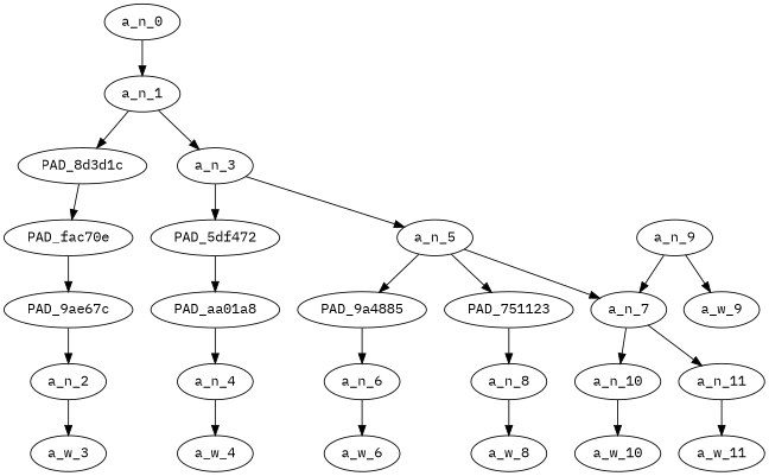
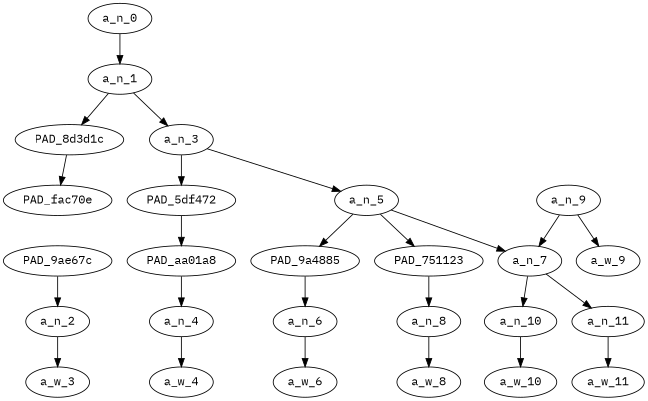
  strict digraph {
    fontname="IBM Plex Mono"
    node [div_dir=1 fontname="IBM Plex Mono" index=0 level=1 text_span="[0]" value=0.09916230]
    edge [fontname="IBM Plex Mono"]
    a_n_0 [level=6 text_span="[0, 1, 2, 3, 4, 5, 6]" value=1.00000004]
    a_n_1 [level=5 text_span="[0, 1, 2, 3, 4, 5, 6]" value=0.99722796]
    PAD_8d3d1c [level=4]
    a_n_3 [index=1 level=4 text_span="[1, 2, 3, 4, 5, 6]" value=0.89529358]
    PAD_fac70e [level=3]
    PAD_5df472 [index=1 level=3 text_span="[1]" value=0.11459024]
    a_n_5 [index=2 level=3 text_span="[2, 3, 4, 5, 6]" value=0.77822143]
    PAD_9ae67c [level=2]
    PAD_aa01a8 [index=1 level=2 text_span="[1]" value=0.11459024]
    PAD_9a4885 [index=2 level=2 text_span="[2]" value=0.09487239]
    PAD_751123 [index=4 level=2 text_span="[6]" value=0.09262207]
    a_n_7 [index=3 level=2 text_span="[3, 4, 5]" value=0.58811955]
    a_n_2
    n14 [div_dir=0 label=a_w_3 level=0 value=let]
    a_n_4 [index=1 text_span="[1]" value=0.11459024]
    a_n_6 [index=2 text_span="[2]" value=0.09487239]
    a_n_8 [index=6 text_span="[6]" value=0.09262207]
    a_n_10 [index=4 text_span="[4]" value=0.31990796]
    a_n_11 [index=5 text_span="[5]" value=0.17632621]
    a_w_4 [div_dir=0 index=1 level=0 text_span="[1]" value=us]
    a_w_6 [div_dir=0 index=2 level=0 text_span="[2]" value=help]
    a_w_8 [div_dir=0 index=6 level=0 text_span="[6]" value=pack]
    a_n_9 [index=3 text_span="[3]" value=0.08948814]
    a_w_9 [div_dir=0 index=3 level=0 text_span="[3]" value=the]
    a_w_10 [div_dir=0 index=4 level=0 text_span="[4]" value=nigger]
    a_w_11 [div_dir=0 index=5 level=0 text_span="[5]" value=sows]
    a_n_0 -> a_n_1
    a_n_1 -> PAD_8d3d1c
    a_n_1 -> a_n_3
    PAD_8d3d1c -> PAD_fac70e
    a_n_3 -> PAD_5df472
    a_n_3 -> a_n_5
-   PAD_fac70e -> PAD_9ae67c
    PAD_5df472 -> PAD_aa01a8
    a_n_5 -> PAD_9a4885
    a_n_5 -> PAD_751123
    a_n_5 -> a_n_7
    PAD_9ae67c -> a_n_2
    PAD_aa01a8 -> a_n_4
    PAD_9a4885 -> a_n_6
    PAD_751123 -> a_n_8
    a_n_7 -> a_n_10
    a_n_7 -> a_n_11
    a_n_2 -> n14
    a_n_4 -> a_w_4
    a_n_6 -> a_w_6
    a_n_8 -> a_w_8
    a_n_10 -> a_w_10
    a_n_11 -> a_w_11
    a_n_9 -> a_n_7
    a_n_9 -> a_w_9
  }
